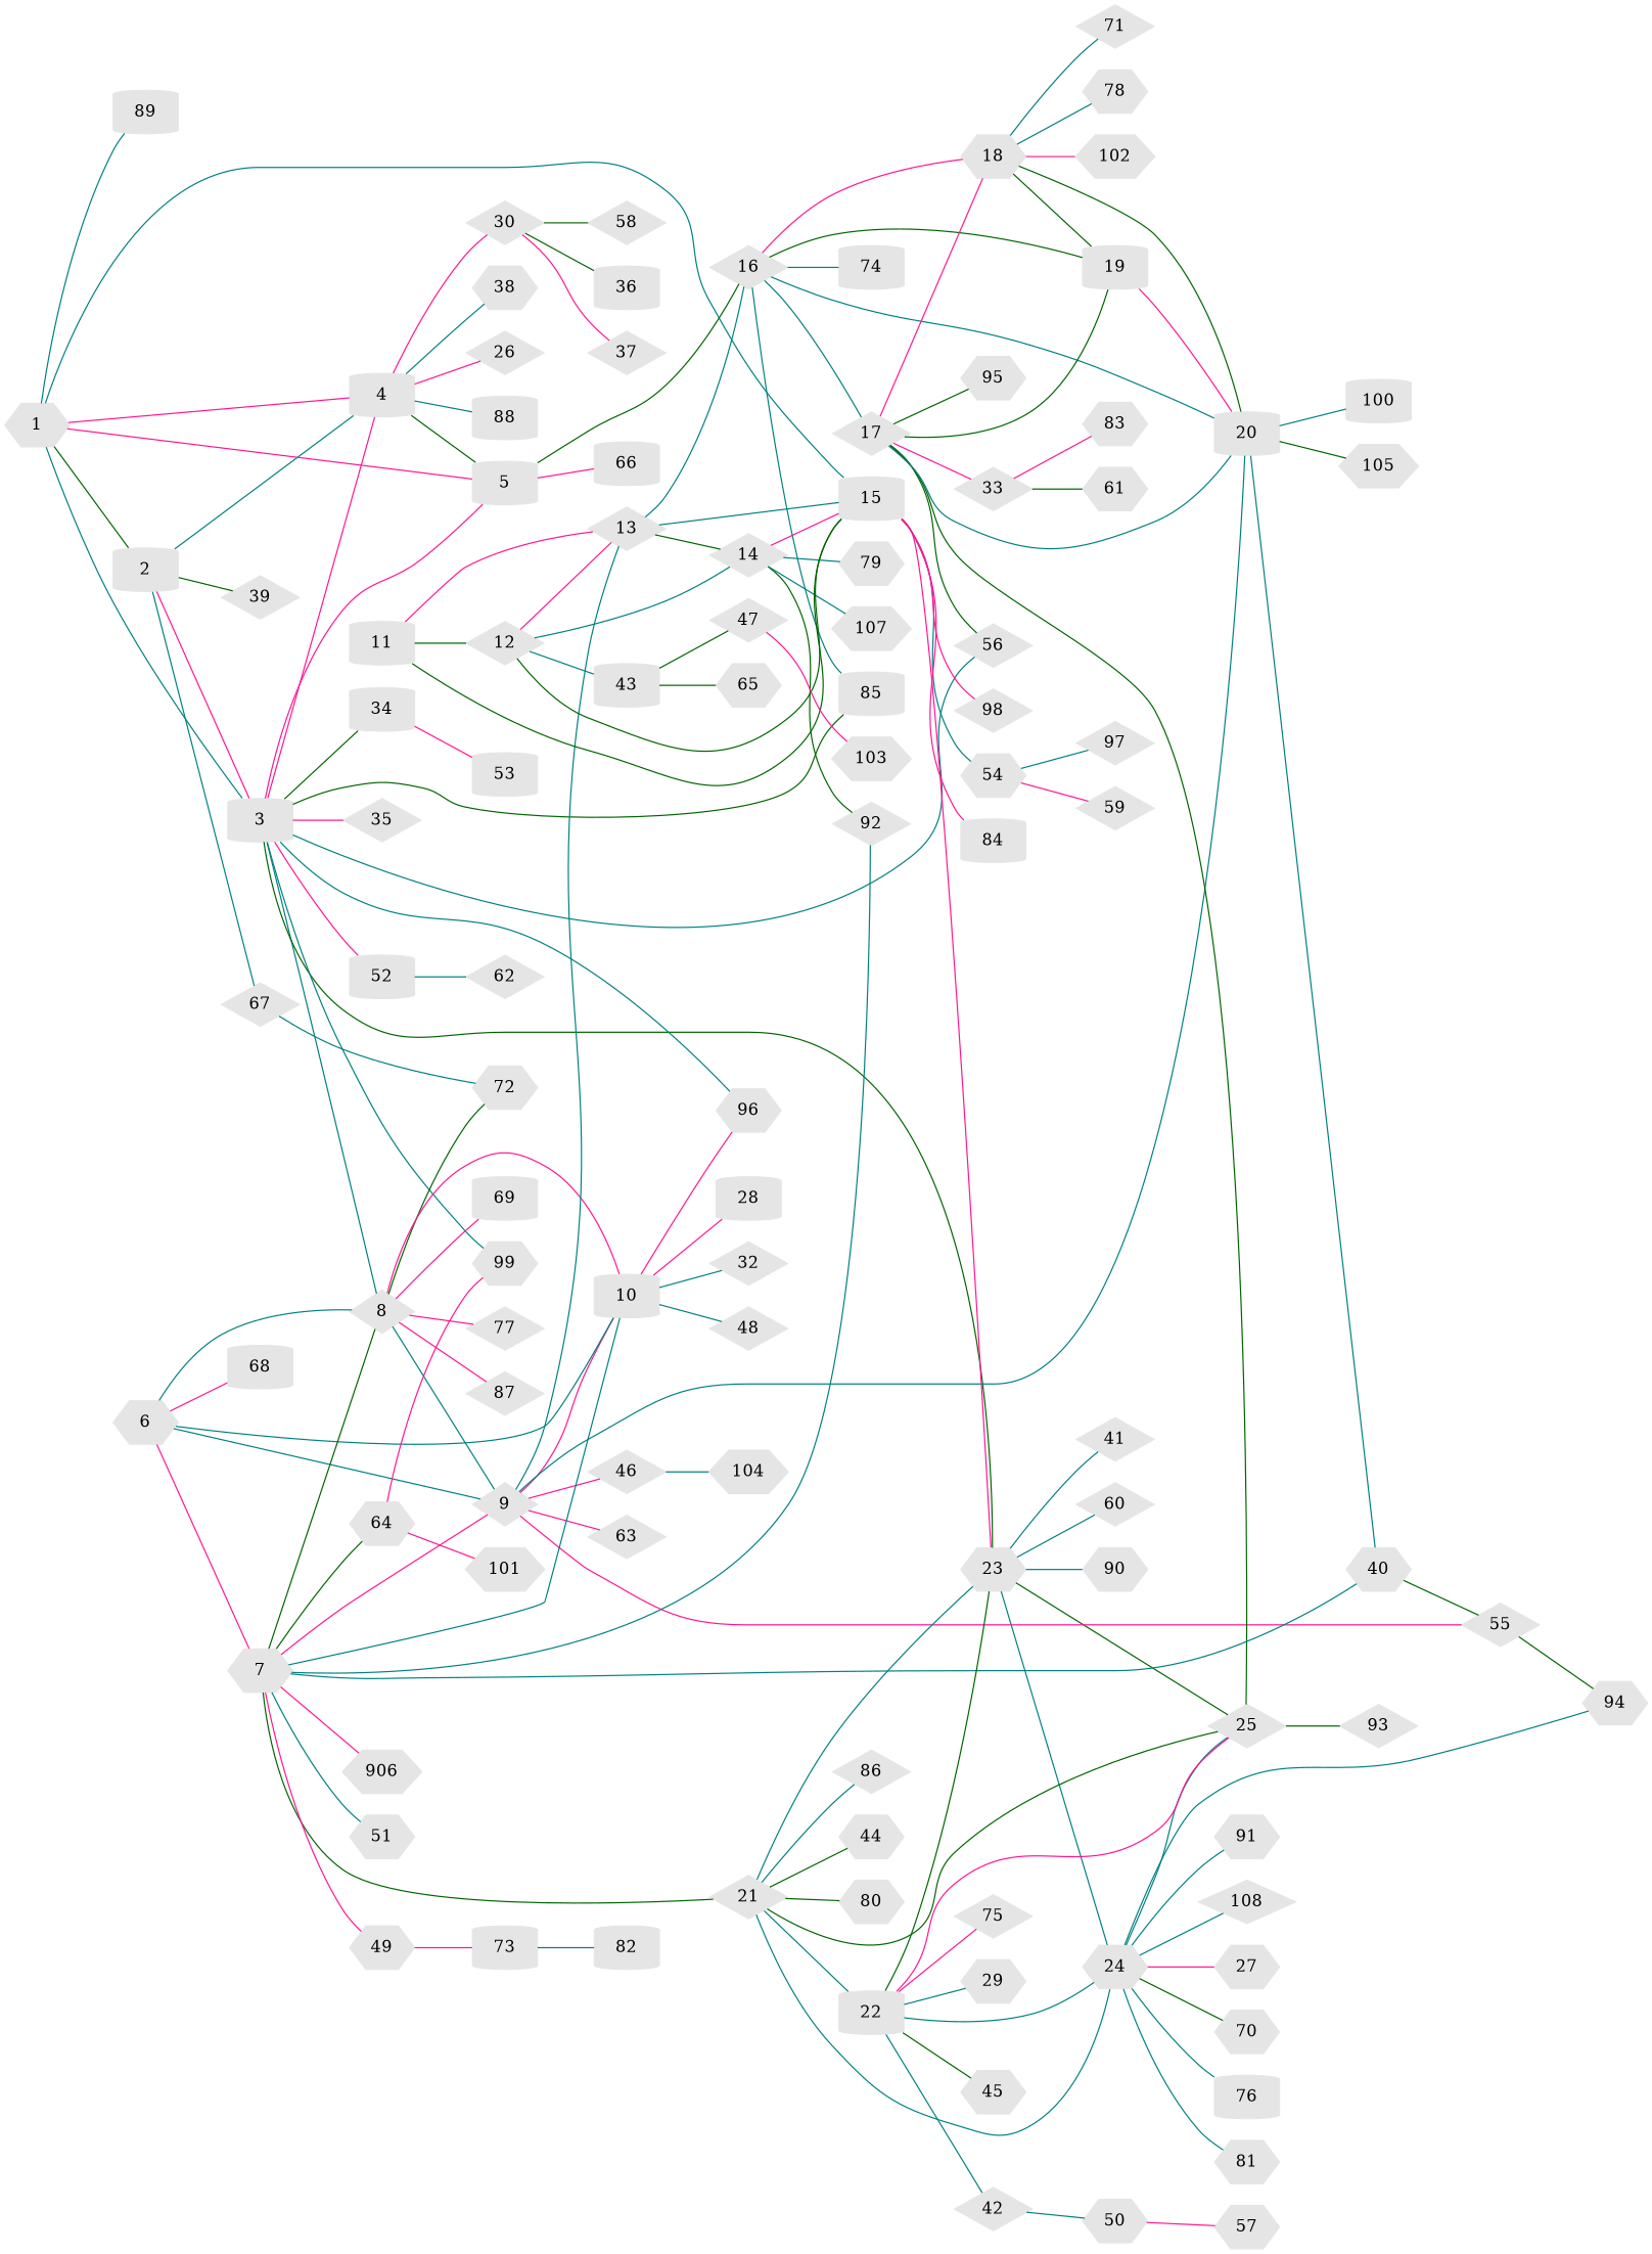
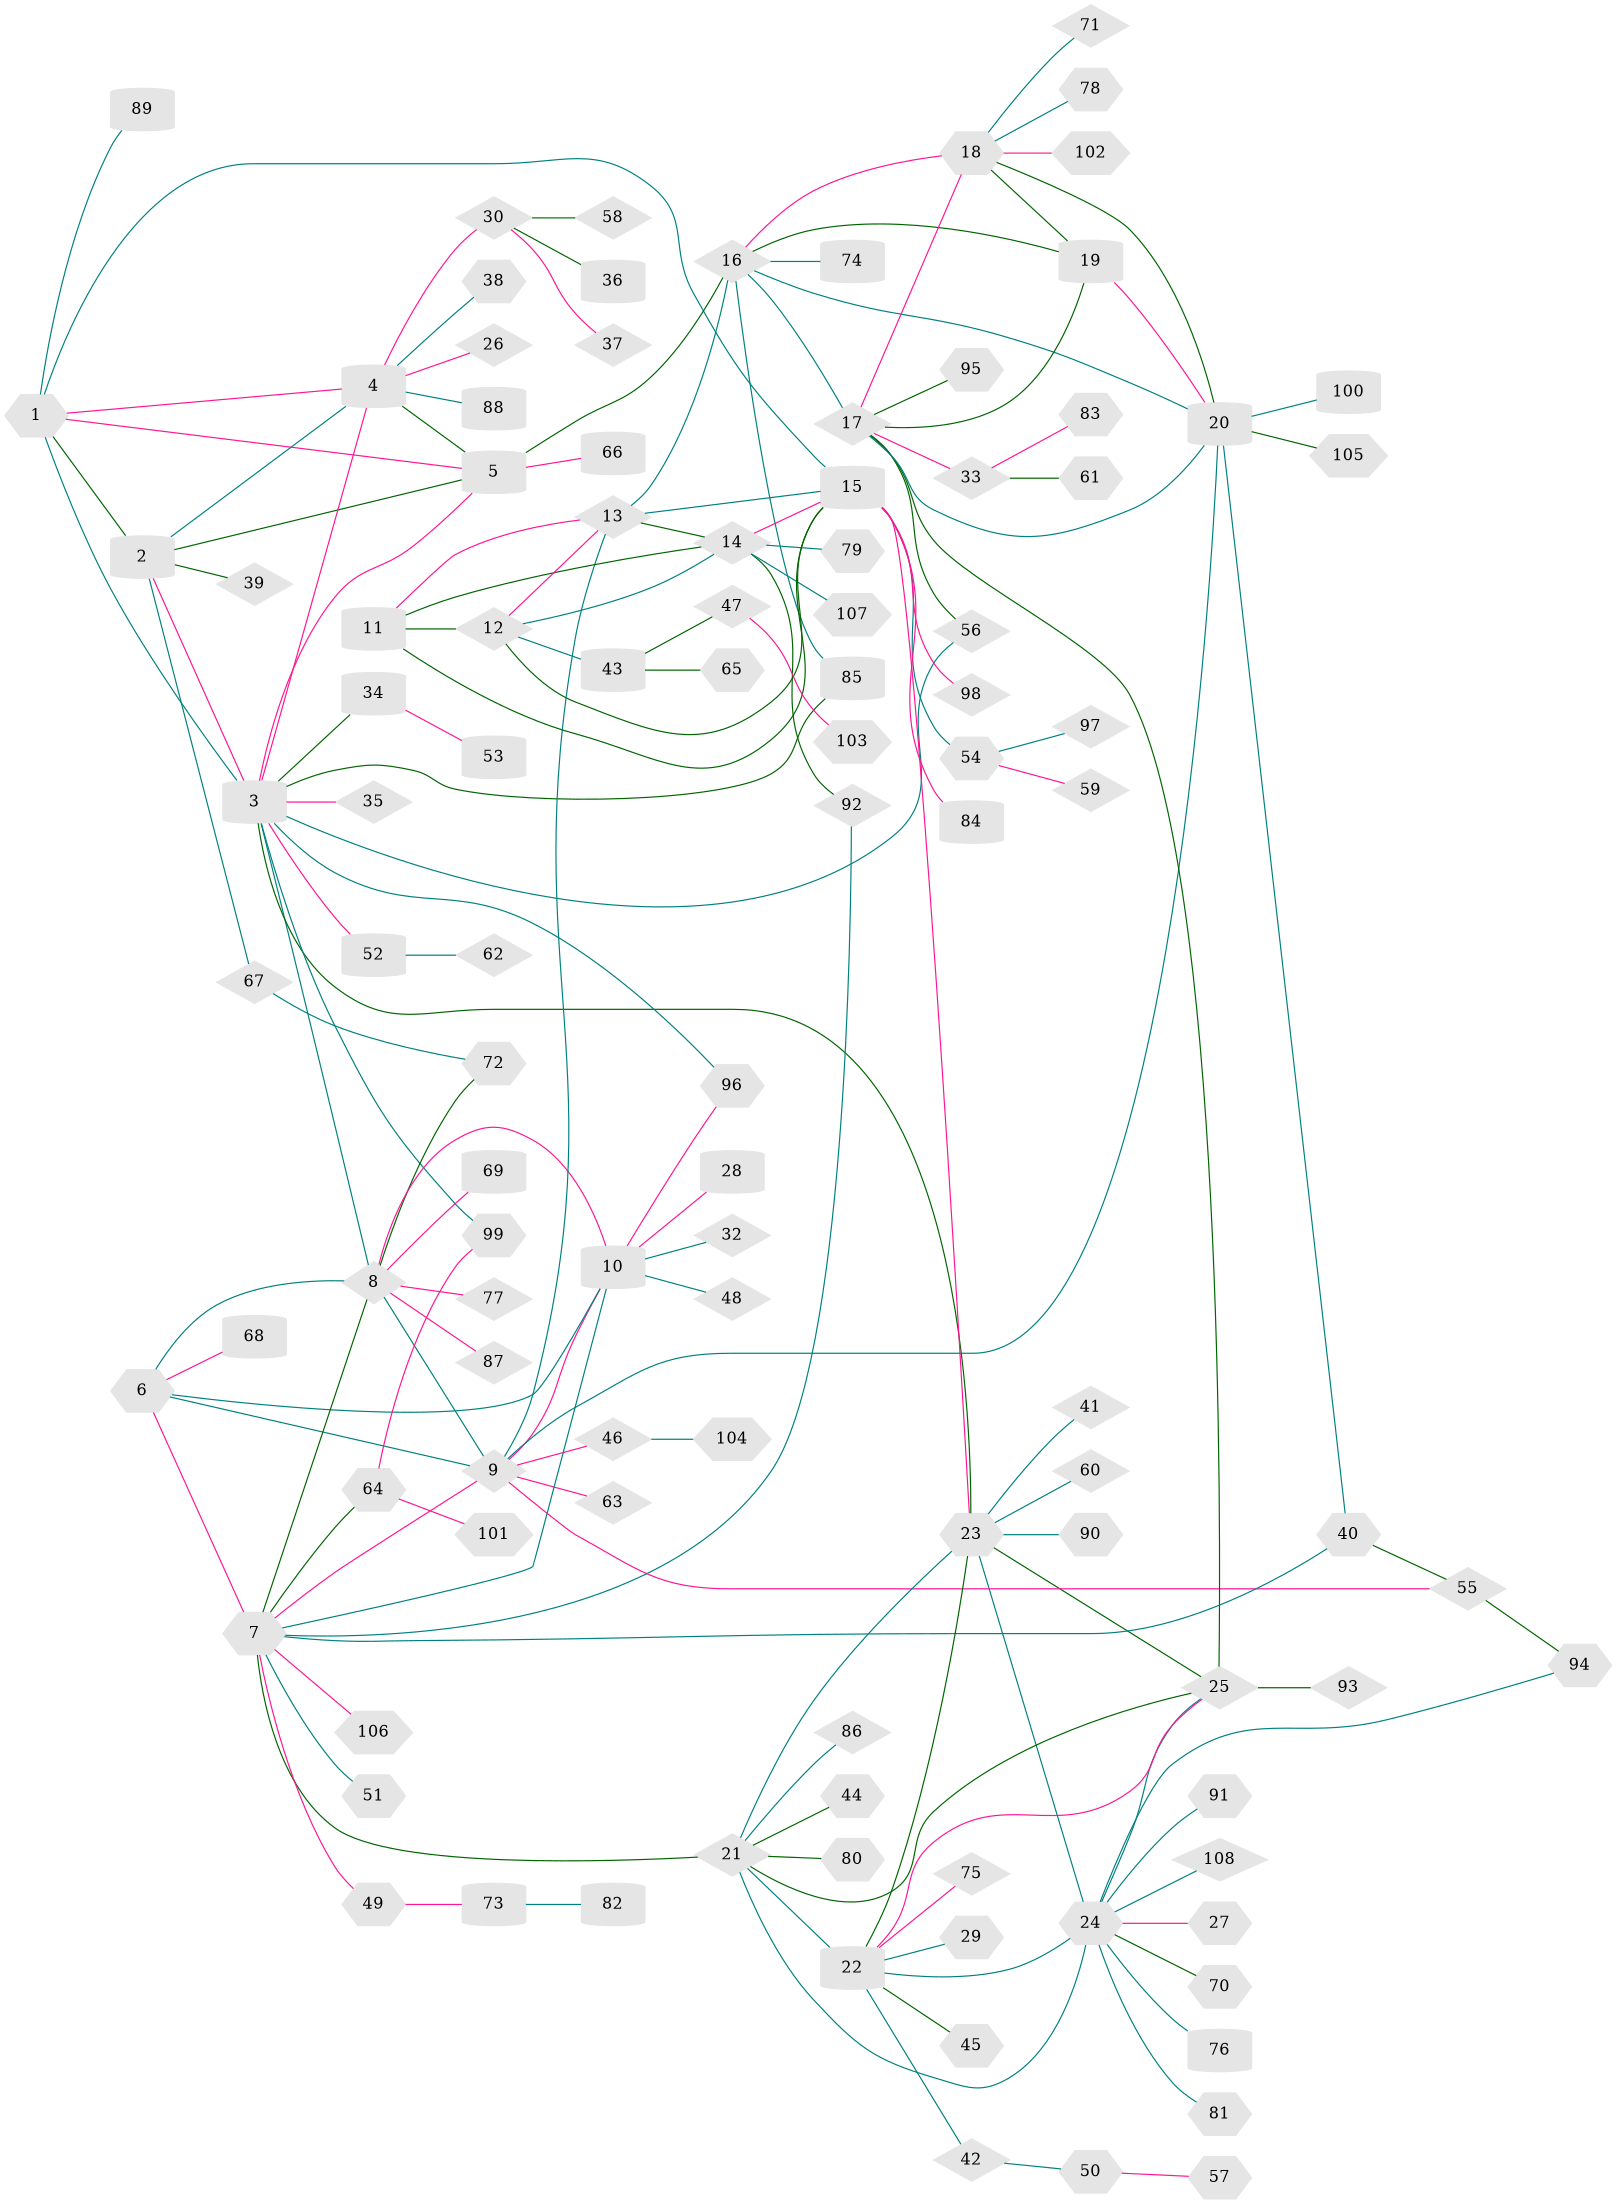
  graph {
    rankdir=LR
    node [color=gray90 shape=hexagon style=filled]
    edge [color=teal]
    2 [shape=cylinder]
    1
    3 [shape=cylinder]
    4 [shape=cylinder]
    5 [shape=cylinder]
    15 [shape=cylinder]
    89 [shape=cylinder]
    39 [shape=diamond]
    67 [shape=diamond]
    8 [shape=diamond]
    23
    34 [shape=cylinder]
    35 [shape=diamond]
    52 [shape=cylinder]
    56 [shape=diamond]
    85 [shape=cylinder]
    96
    99
    26 [shape=diamond]
    30 [shape=diamond]
    38
    88 [shape=cylinder]
    16 [shape=diamond]
    66 [shape=cylinder]
    54
    84 [shape=cylinder]
    98 [shape=diamond]
    72
    9 [shape=diamond]
    10 [shape=cylinder]
    69 [shape=cylinder]
    77 [shape=diamond]
    87 [shape=diamond]
    25 [shape=diamond]
    24
    41 [shape=diamond]
    60 [shape=diamond]
    90
    53 [shape=cylinder]
    62 [shape=diamond]
    36 [shape=cylinder]
    37 [shape=diamond]
    58 [shape=diamond]
    20 [shape=cylinder]
    17 [shape=diamond]
    18
    19 [shape=cylinder]
    74 [shape=cylinder]
    6
    7
    68 [shape=cylinder]
    21 [shape=diamond]
    40
    49
    51
    64
    92 [shape=diamond]
-   106 [label=906]
+   106
    13 [shape=diamond]
    46 [shape=diamond]
    55 [shape=diamond]
    63 [shape=diamond]
    28 [shape=cylinder]
    32 [shape=diamond]
    48 [shape=diamond]
    22 [shape=cylinder]
    44
    80
    86 [shape=diamond]
    73 [shape=cylinder]
    101
    14 [shape=diamond]
    100 [shape=cylinder]
    105
    104
    94
    11 [shape=cylinder]
    12 [shape=diamond]
    43 [shape=cylinder]
    79
    107
    47 [shape=diamond]
    65
    59 [shape=diamond]
    97 [shape=diamond]
    33 [shape=diamond]
    95
    71 [shape=diamond]
    78
    102
    93 [shape=diamond]
    61
    83
    29
    42 [shape=diamond]
    45
    75 [shape=diamond]
    27
    70
    76 [shape=cylinder]
    81
    91
    108 [shape=diamond]
    50
    57
    103
    82 [shape=cylinder]
    2 -- 3 [color=deeppink]
    2 -- 4
+   2 -- 5 [color=darkgreen]
    2 -- 39 [color=darkgreen]
    2 -- 67
    1 -- 2 [color=darkgreen]
    1 -- 3
    1 -- 4 [color=deeppink]
    1 -- 5 [color=deeppink]
    1 -- 15
    1 -- 89
    3 -- 4 [color=deeppink]
    3 -- 5 [color=deeppink]
    3 -- 8
    3 -- 23 [color=darkgreen]
    3 -- 34 [color=darkgreen]
    3 -- 35 [color=deeppink]
    3 -- 52 [color=deeppink]
    3 -- 56
    3 -- 85 [color=darkgreen]
    3 -- 96
    3 -- 99
    4 -- 5 [color=darkgreen]
    4 -- 26 [color=deeppink]
    4 -- 30 [color=deeppink]
    4 -- 38
    4 -- 88
    5 -- 16 [color=darkgreen]
    5 -- 66 [color=deeppink]
    15 -- 23 [color=deeppink]
    15 -- 54
    15 -- 84 [color=deeppink]
    15 -- 98 [color=deeppink]
    67 -- 72
    8 -- 72 [color=darkgreen]
    8 -- 9
    8 -- 10 [color=deeppink]
    8 -- 69 [color=deeppink]
    8 -- 77 [color=deeppink]
    8 -- 87 [color=deeppink]
    23 -- 25 [color=darkgreen]
    23 -- 24
    23 -- 41
    23 -- 60
    23 -- 90
    34 -- 53 [color=deeppink]
    52 -- 62
    30 -- 36 [color=darkgreen]
    30 -- 37 [color=deeppink]
    30 -- 58 [color=darkgreen]
    16 -- 85
    16 -- 20
    16 -- 17
    16 -- 18 [color=deeppink]
    16 -- 19 [color=darkgreen]
    16 -- 74
    54 -- 59 [color=deeppink]
    54 -- 97
    9 -- 10 [color=deeppink]
    9 -- 20
    9 -- 13
    9 -- 46 [color=deeppink]
    9 -- 55 [color=deeppink]
    9 -- 63 [color=deeppink]
    10 -- 96 [color=deeppink]
    10 -- 28 [color=deeppink]
    10 -- 32
    10 -- 48
    25 -- 93 [color=darkgreen]
    24 -- 25
    24 -- 94
    24 -- 27 [color=deeppink]
    24 -- 70 [color=darkgreen]
    24 -- 76
    24 -- 81
    24 -- 91
    24 -- 108
    20 -- 40
    20 -- 100
    20 -- 105 [color=darkgreen]
    17 -- 56 [color=darkgreen]
    17 -- 25 [color=darkgreen]
    17 -- 20
    17 -- 18 [color=deeppink]
    17 -- 19 [color=darkgreen]
    17 -- 33 [color=deeppink]
    17 -- 95 [color=darkgreen]
    18 -- 20 [color=darkgreen]
    18 -- 19 [color=darkgreen]
    18 -- 71
    18 -- 78
    18 -- 102 [color=deeppink]
    19 -- 20 [color=deeppink]
    6 -- 8
    6 -- 9
    6 -- 10
    6 -- 7 [color=deeppink]
    6 -- 68 [color=deeppink]
    7 -- 8 [color=darkgreen]
    7 -- 9 [color=deeppink]
    7 -- 10
    7 -- 21 [color=darkgreen]
    7 -- 40
    7 -- 49 [color=deeppink]
    7 -- 51
    7 -- 64 [color=darkgreen]
    7 -- 92
    7 -- 106 [color=deeppink]
    21 -- 23
    21 -- 25 [color=darkgreen]
    21 -- 24
    21 -- 22
    21 -- 44 [color=darkgreen]
    21 -- 80 [color=darkgreen]
    21 -- 86
    40 -- 55 [color=darkgreen]
    49 -- 73 [color=deeppink]
    64 -- 99 [color=deeppink]
    64 -- 101 [color=deeppink]
    13 -- 15
    13 -- 16
    13 -- 14 [color=darkgreen]
    46 -- 104
    55 -- 94 [color=darkgreen]
    22 -- 23 [color=darkgreen]
    22 -- 25 [color=deeppink]
    22 -- 24
    22 -- 29
    22 -- 42
    22 -- 45 [color=darkgreen]
    22 -- 75 [color=deeppink]
    73 -- 82
    14 -- 15 [color=deeppink]
    14 -- 92 [color=darkgreen]
    14 -- 79
    14 -- 107
    11 -- 15 [color=darkgreen]
    11 -- 13 [color=deeppink]
+   11 -- 14 [color=darkgreen]
    11 -- 12 [color=darkgreen]
    12 -- 15 [color=darkgreen]
    12 -- 13 [color=deeppink]
    12 -- 14
    12 -- 43
    43 -- 47 [color=darkgreen]
    43 -- 65 [color=darkgreen]
    47 -- 103 [color=deeppink]
    33 -- 61 [color=darkgreen]
    33 -- 83 [color=deeppink]
    42 -- 50
    50 -- 57 [color=deeppink]
  }
